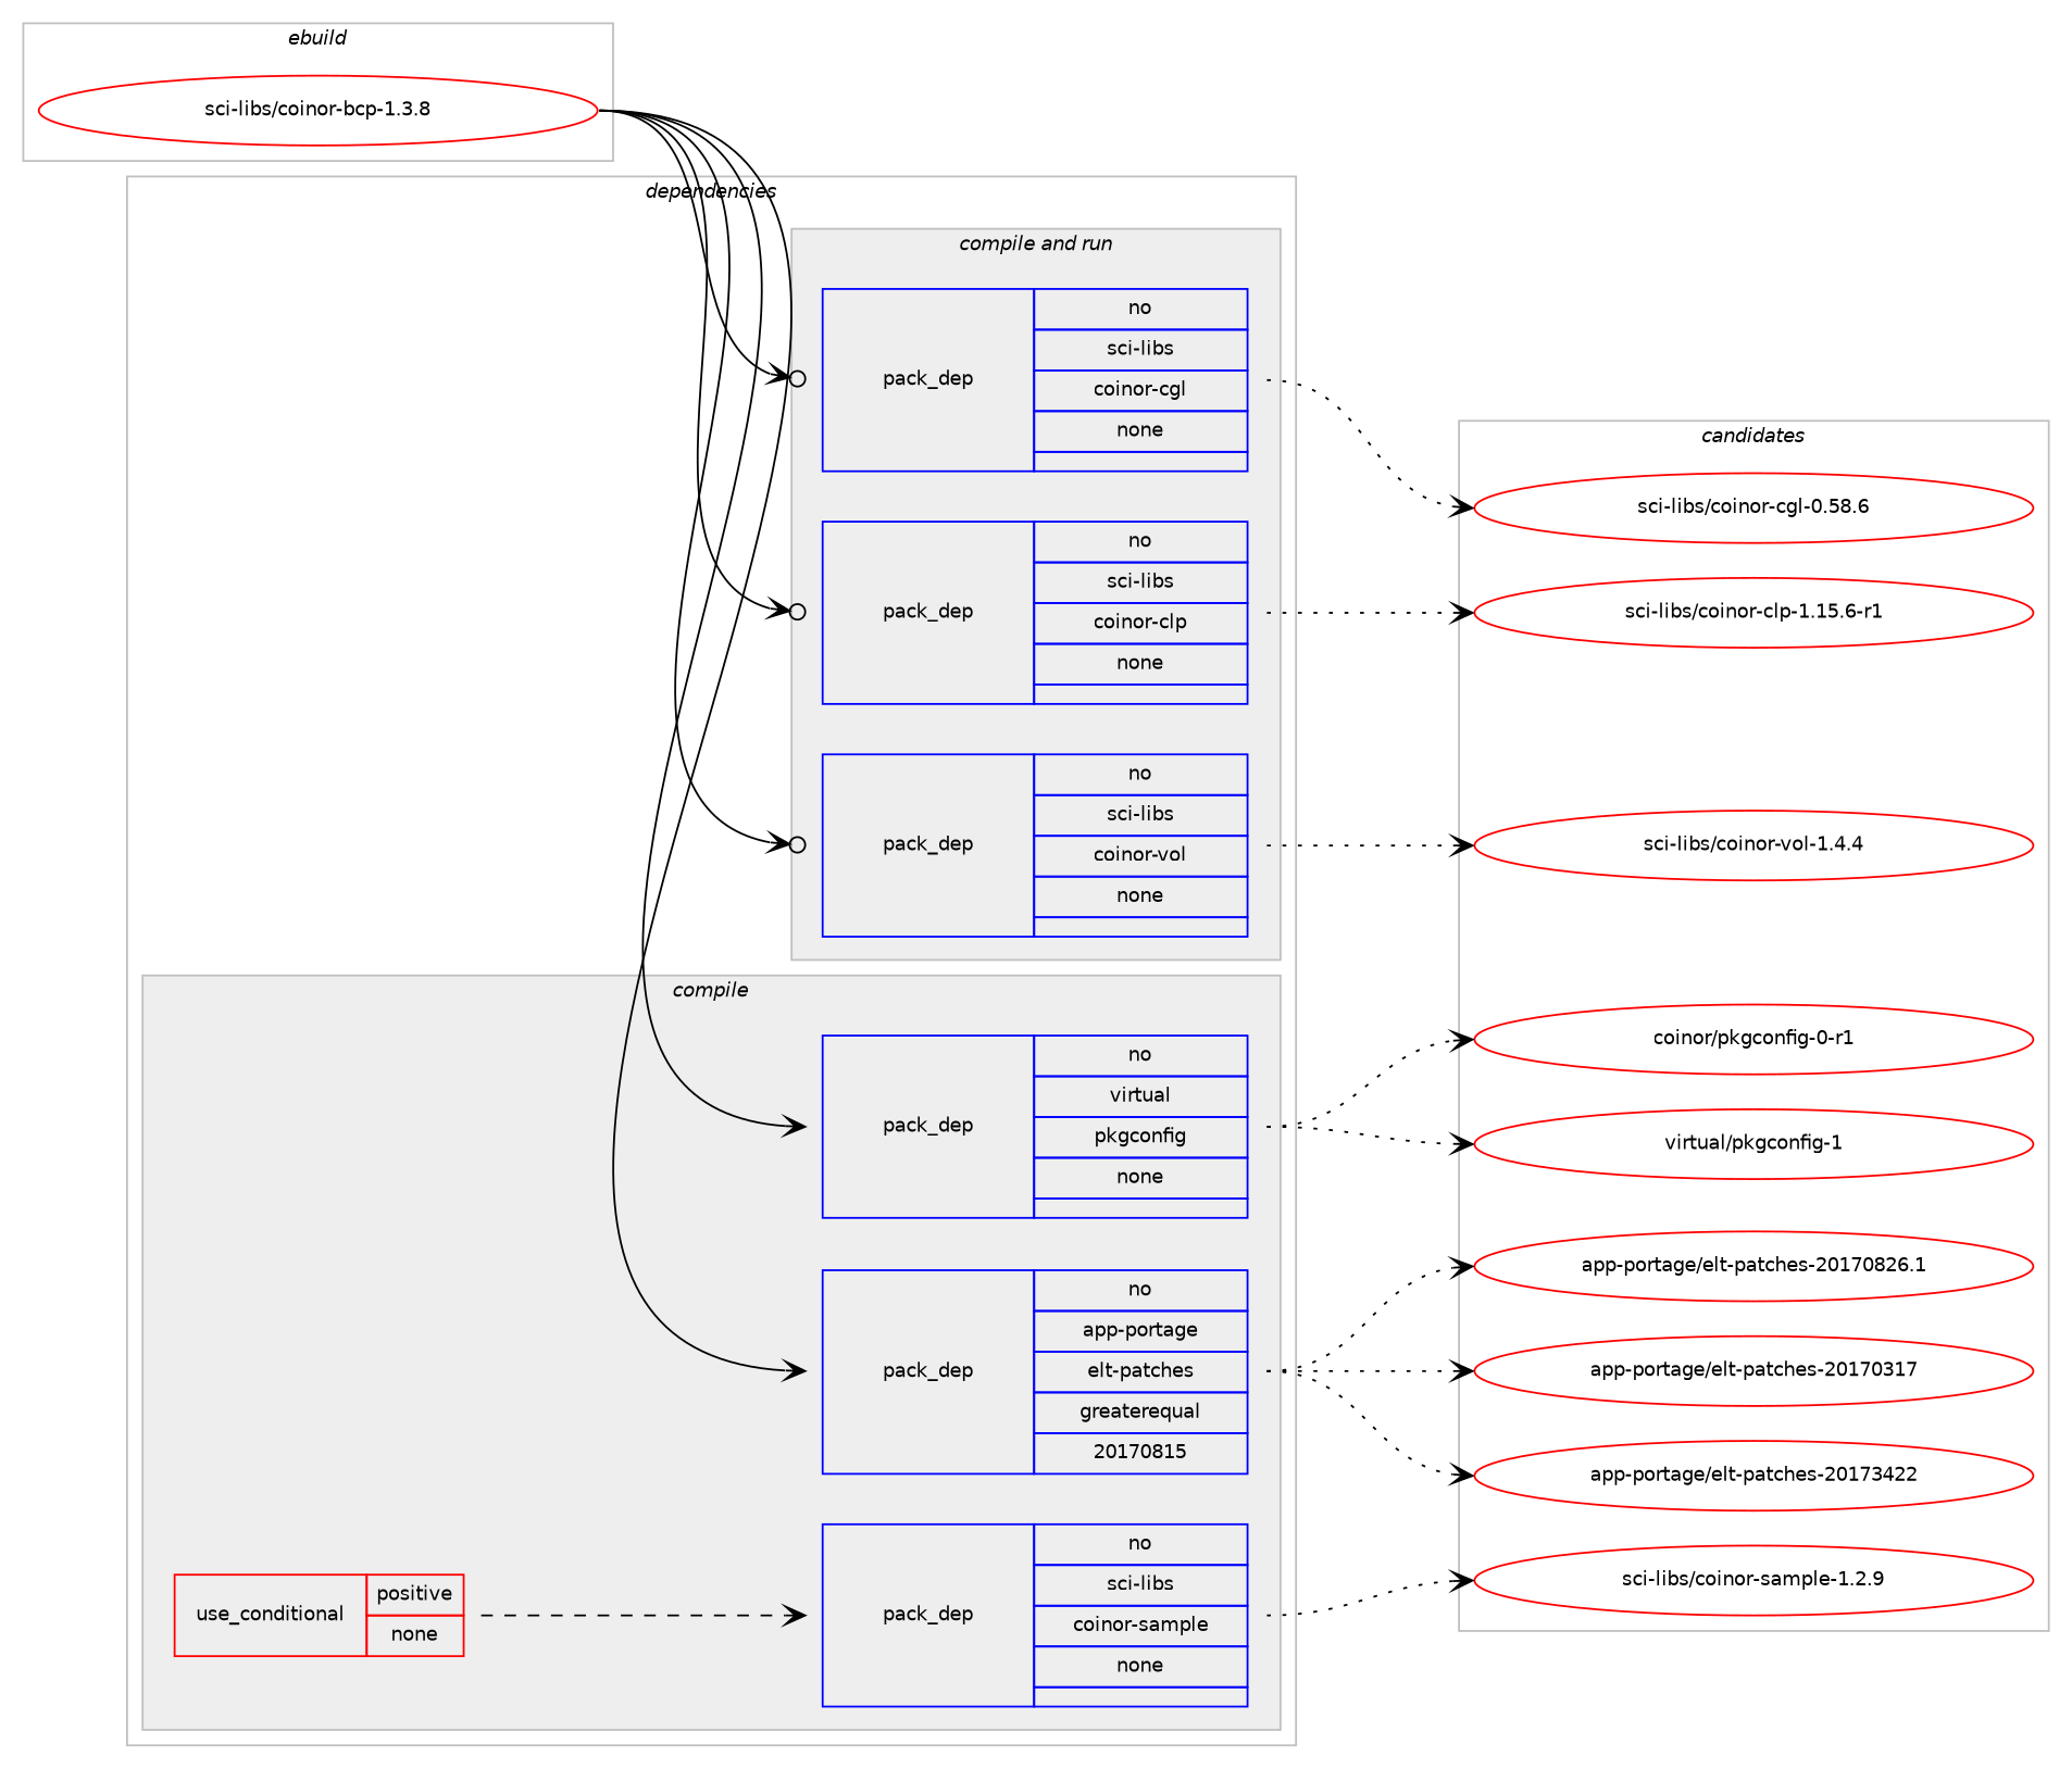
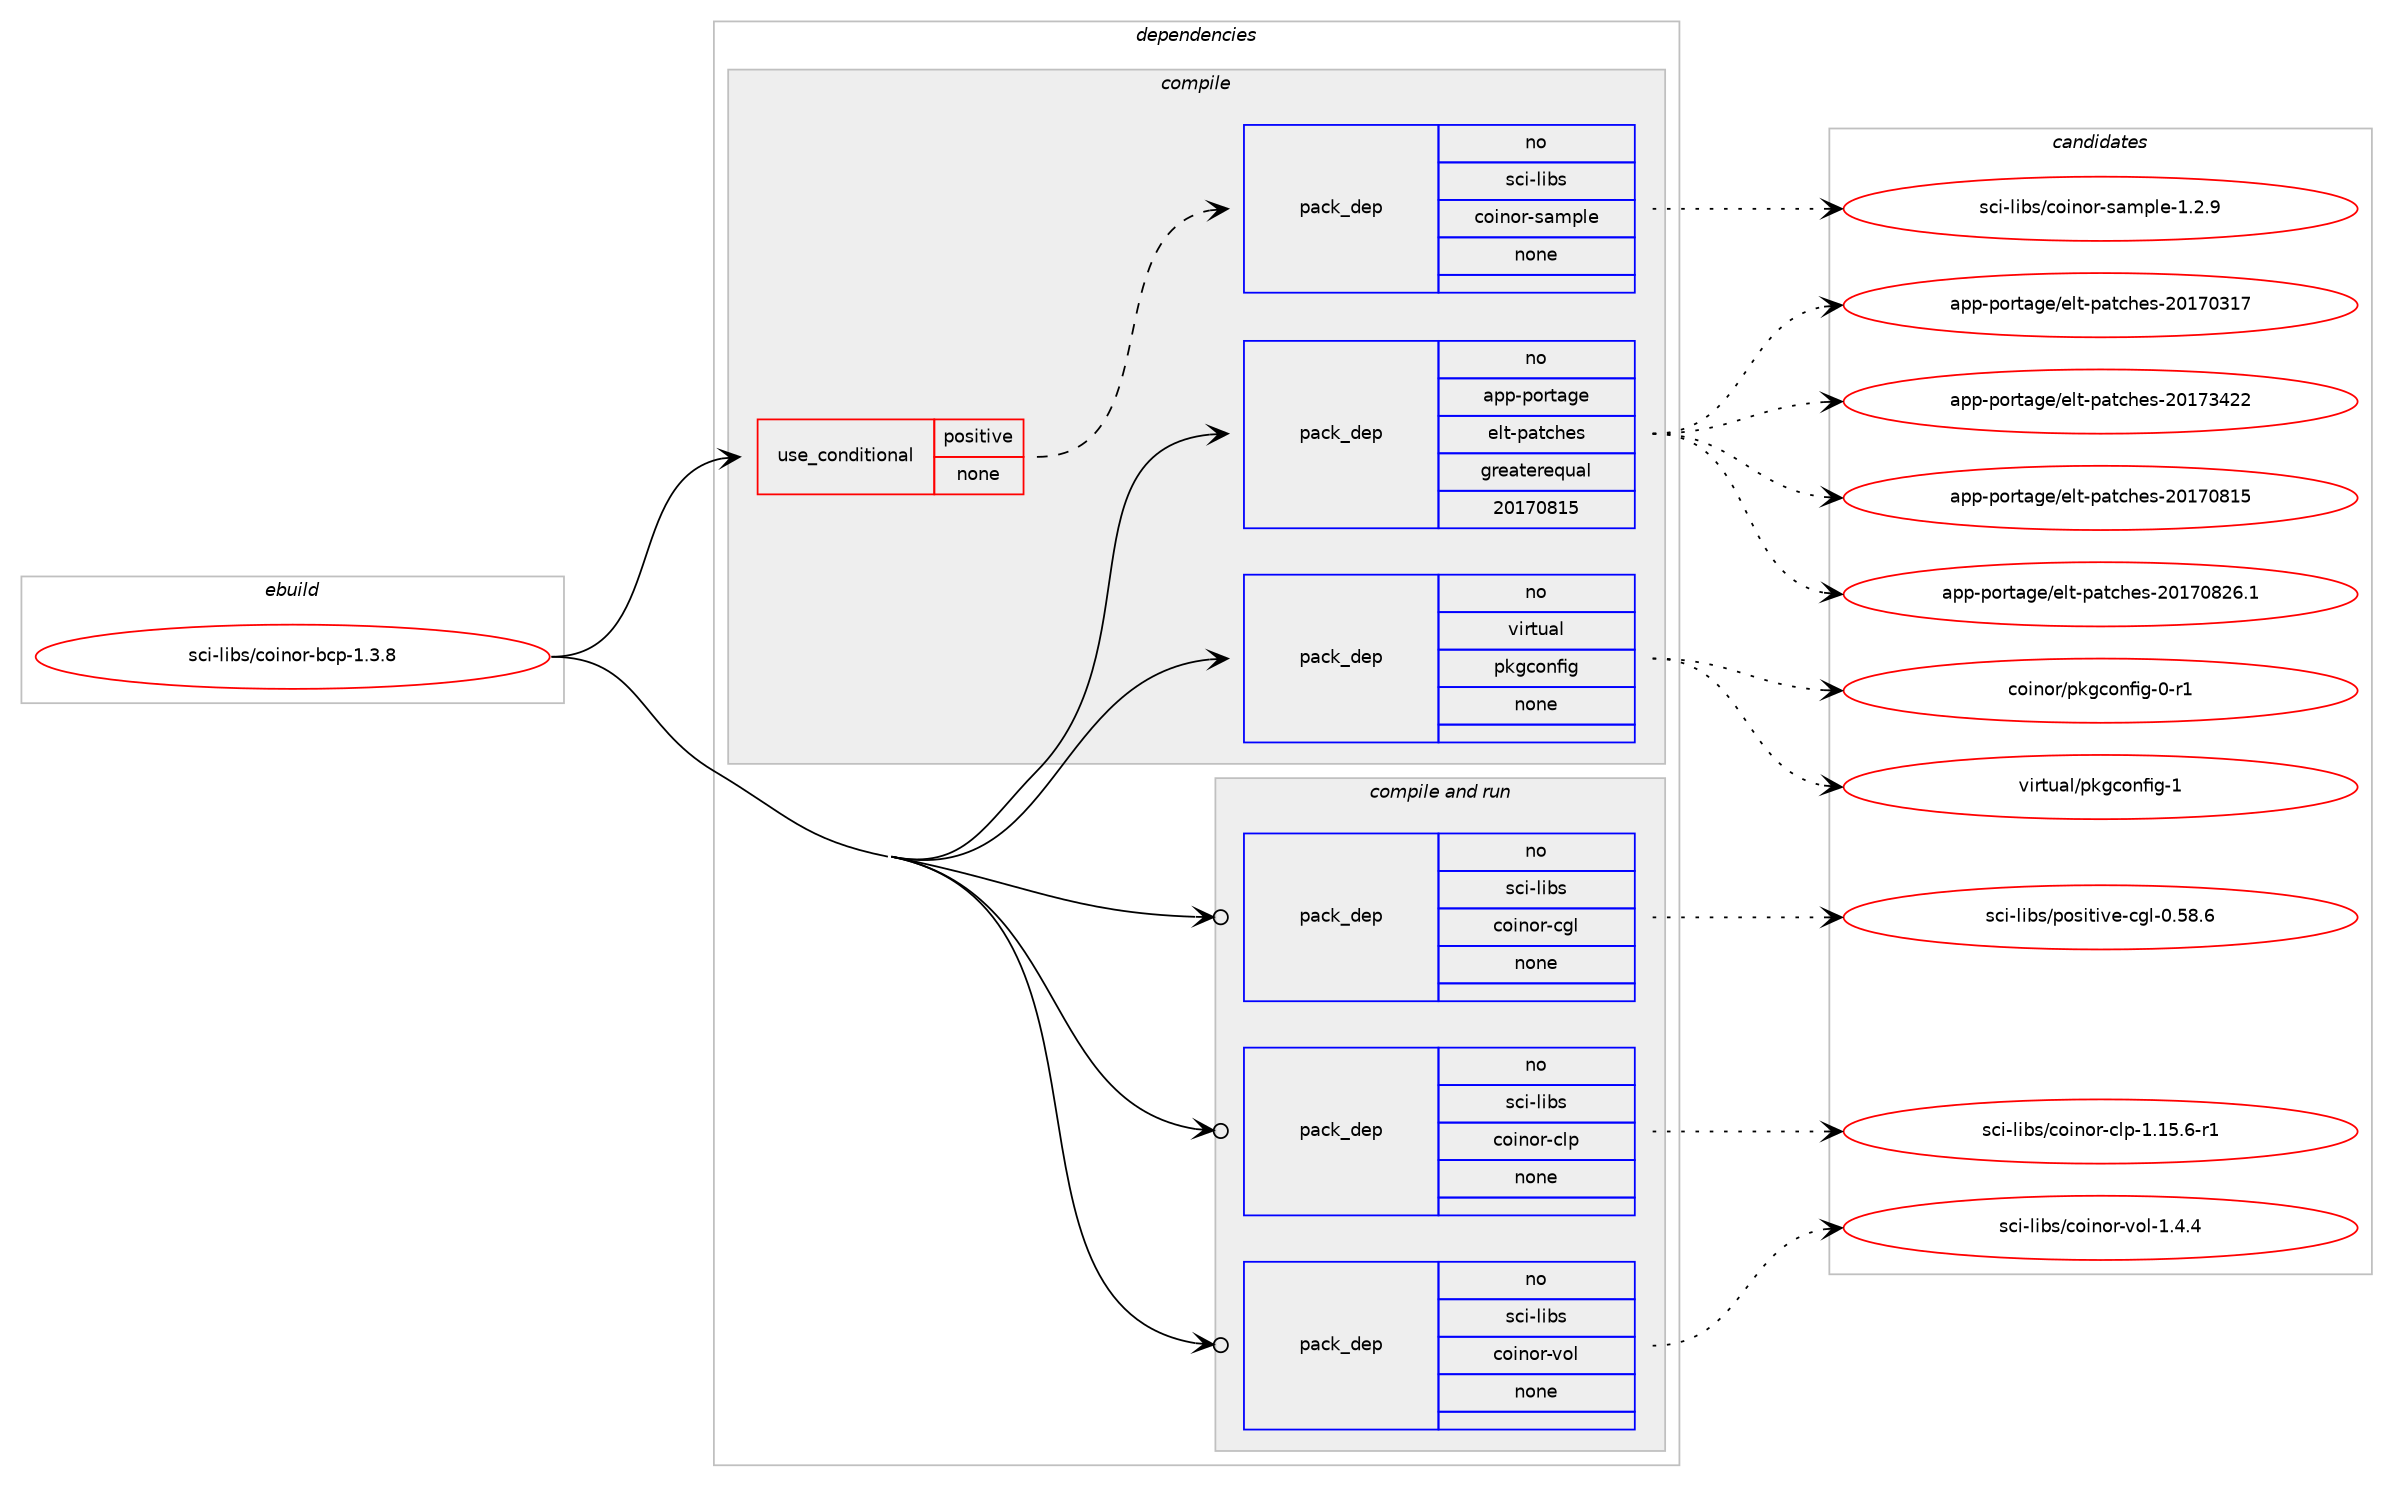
  digraph {
    compound=true
    concentrate=true
    fontname=Helvetica
    fontsize=10
    newrank=true
    rankdir=LR
    ranksep=1.5
    node [color=red fontname=Helvetica fontsize=10]
    edge [arrowhead=vee headport=w style=dotted tailport=e weight=100]
    n1 [label="sci-libs/coinor-bcp-1.3.8" width=4]
    n2 [color=blue label=<<TABLE BORDER="0" CELLBORDER="1" CELLSPACING="0" CELLPADDING="4" WIDTH="220"><TR><TD ROWSPAN="6" CELLPADDING="30">pack_dep</TD></TR><TR><TD WIDTH="110">no</TD></TR><TR><TD>sci-libs</TD></TR><TR><TD>coinor-sample</TD></TR><TR><TD>none</TD></TR><TR><TD></TD></TR></TABLE>> shape=none]
    n3 [label=<<TABLE BORDER="0" CELLBORDER="1" CELLSPACING="0" CELLPADDING="4"><TR><TD ROWSPAN="3" CELLPADDING="10">use_conditional</TD></TR><TR><TD>positive</TD></TR><TR><TD>none</TD></TR></TABLE>> shape=none]
    n4 [color=blue label=<<TABLE BORDER="0" CELLBORDER="1" CELLSPACING="0" CELLPADDING="4" WIDTH="220"><TR><TD ROWSPAN="6" CELLPADDING="30">pack_dep</TD></TR><TR><TD WIDTH="110">no</TD></TR><TR><TD>app-portage</TD></TR><TR><TD>elt-patches</TD></TR><TR><TD>greaterequal</TD></TR><TR><TD>20170815</TD></TR></TABLE>> shape=none]
    n5 [color=blue label=<<TABLE BORDER="0" CELLBORDER="1" CELLSPACING="0" CELLPADDING="4" WIDTH="220"><TR><TD ROWSPAN="6" CELLPADDING="30">pack_dep</TD></TR><TR><TD WIDTH="110">no</TD></TR><TR><TD>virtual</TD></TR><TR><TD>pkgconfig</TD></TR><TR><TD>none</TD></TR><TR><TD></TD></TR></TABLE>> shape=none]
    n6 [color=blue label=<<TABLE BORDER="0" CELLBORDER="1" CELLSPACING="0" CELLPADDING="4" WIDTH="220"><TR><TD ROWSPAN="6" CELLPADDING="30">pack_dep</TD></TR><TR><TD WIDTH="110">no</TD></TR><TR><TD>sci-libs</TD></TR><TR><TD>coinor-cgl</TD></TR><TR><TD>none</TD></TR><TR><TD></TD></TR></TABLE>> shape=none]
    n7 [color=blue label=<<TABLE BORDER="0" CELLBORDER="1" CELLSPACING="0" CELLPADDING="4" WIDTH="220"><TR><TD ROWSPAN="6" CELLPADDING="30">pack_dep</TD></TR><TR><TD WIDTH="110">no</TD></TR><TR><TD>sci-libs</TD></TR><TR><TD>coinor-clp</TD></TR><TR><TD>none</TD></TR><TR><TD></TD></TR></TABLE>> shape=none]
    n8 [color=blue label=<<TABLE BORDER="0" CELLBORDER="1" CELLSPACING="0" CELLPADDING="4" WIDTH="220"><TR><TD ROWSPAN="6" CELLPADDING="30">pack_dep</TD></TR><TR><TD WIDTH="110">no</TD></TR><TR><TD>sci-libs</TD></TR><TR><TD>coinor-vol</TD></TR><TR><TD>none</TD></TR><TR><TD></TD></TR></TABLE>> shape=none]
    n9 [label="sci-libs/coinor-sample-1.2.9" width=4]
    n10 [label="app-portage/elt-patches-20170317" width=4]
    n11 [label="app-portage/elt-patches-20173422" width=4]
+   n12 [label="app-portage/elt-patches-20170815" width=4]
    n13 [label="app-portage/elt-patches-20170826.1" width=4]
    n14 [label="coinor/pkgconfig-0-r1" width=4]
    n15 [label="virtual/pkgconfig-1" width=4]
-   n16 [label="sci-libs/coinor-cgl-0.58.6" width=4]
+   n16 [label="sci-libs/positive-cgl-0.58.6" width=4]
    n17 [label="sci-libs/coinor-clp-1.15.6-r1" width=4]
    n18 [label="sci-libs/coinor-vol-1.4.4" width=4]
    subgraph cluster_1 {
      color=gray
      label=<<i>ebuild</i>>
      rank=same
      n1
    }
    subgraph cluster_2 {
      color=gray
      label=<<i>dependencies</i>>
      subgraph cluster_3 {
        color=gray
        fillcolor="#eeeeee"
        label=<<i>compile</i>>
        style=filled
        subgraph sub_4 {
          color=gray
          fillcolor="#eeeeee"
          label=<<i>compile</i>>
          style=filled
          n3
          subgraph sub_5 {
            color=gray
            fillcolor="#eeeeee"
            label=<<i>compile</i>>
            style=filled
            n2
          }
        }
        subgraph sub_6 {
          color=gray
          fillcolor="#eeeeee"
          label=<<i>compile</i>>
          style=filled
          n4
        }
        subgraph sub_7 {
          color=gray
          fillcolor="#eeeeee"
          label=<<i>compile</i>>
          style=filled
          n5
        }
      }
      subgraph cluster_8 {
        color=gray
        fillcolor="#eeeeee"
        label=<<i>compile and run</i>>
        style=filled
        subgraph sub_9 {
          color=gray
          fillcolor="#eeeeee"
          label=<<i>compile and run</i>>
          style=filled
          n6
        }
        subgraph sub_10 {
          color=gray
          fillcolor="#eeeeee"
          label=<<i>compile and run</i>>
          style=filled
          n7
        }
        subgraph sub_11 {
          color=gray
          fillcolor="#eeeeee"
          label=<<i>compile and run</i>>
          style=filled
          n8
        }
      }
      subgraph cluster_12 {
        color=gray
        fillcolor="#eeeeee"
        label=<<i>run</i>>
        style=filled
      }
    }
    subgraph cluster_13 {
      color=gray
      label=<<i>candidates</i>>
      rank=same
      subgraph sub_14 {
        color=black
        label=<<i>candidates</i>>
        nodesep=1
        rank=same
        n9
      }
      subgraph sub_15 {
        color=black
        label=<<i>candidates</i>>
        nodesep=1
        rank=same
        n10
        n11
+       n12
        n13
      }
      subgraph sub_16 {
        color=black
        label=<<i>candidates</i>>
        nodesep=1
        rank=same
        n14
        n15
      }
      subgraph sub_17 {
        color=black
        label=<<i>candidates</i>>
        nodesep=1
        rank=same
        n16
      }
      subgraph sub_18 {
        color=black
        label=<<i>candidates</i>>
        nodesep=1
        rank=same
        n17
      }
      subgraph sub_19 {
        color=black
        label=<<i>candidates</i>>
        nodesep=1
        rank=same
        n18
      }
    }
+   n1 -> n3 [style=solid weight=20]
    n1 -> n4 [style=solid weight=20]
    n1 -> n5 [style=solid weight=20]
    n1 -> n6 [arrowhead=odotvee style=solid weight=20]
    n1 -> n7 [arrowhead=odotvee style=solid weight=20]
    n1 -> n8 [arrowhead=odotvee style=solid weight=20]
    n2 -> n9
    n3 -> n2 [style=dashed weight=20]
    n4 -> n10
    n4 -> n11
+   n4 -> n12
    n4 -> n13
    n5 -> n14
    n5 -> n15
    n6 -> n16
    n7 -> n17
    n8 -> n18
  }
